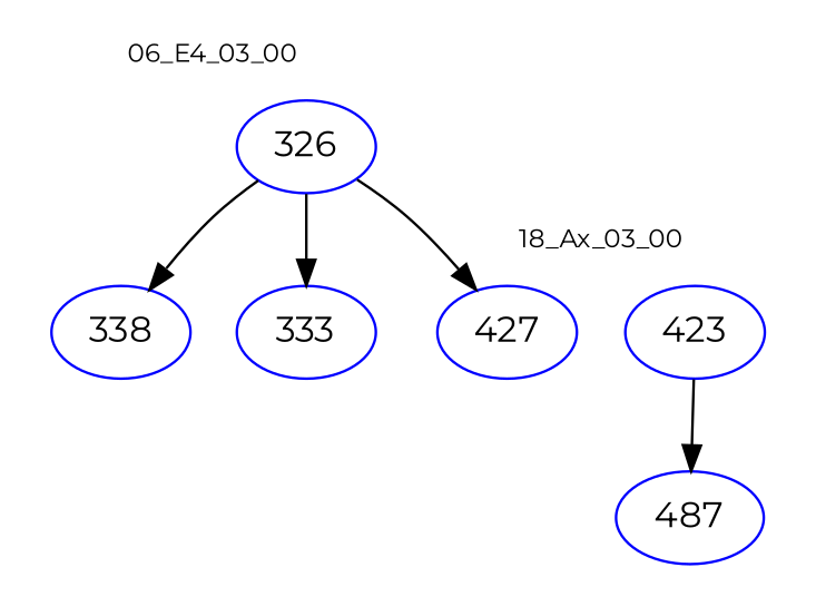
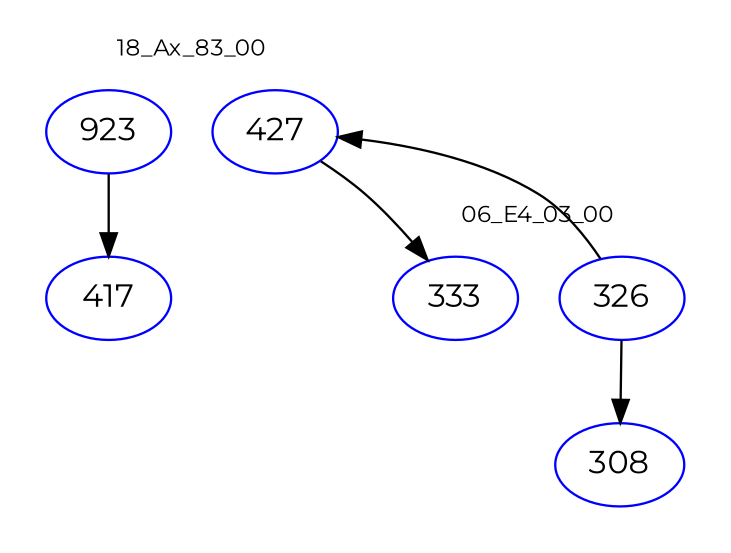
  digraph {
    fontname=Montserrat
    node [color=blue fontname=Montserrat]
    edge [color=black fontname=Montserrat]
-   n1 [label=423]
-   n2 [label=487]
+   n1 [label=923]
+   n2 [label=417]
    n3 [label=427]
    n4 [label=326]
-   n5 [label=338]
+   n5 [label=308]
    n6 [label=333]
    subgraph cluster_1 {
      color=white
      fontsize=10
-     label="18_Ax_03_00"
+     label="18_Ax_83_00"
      n1
      n2
      n3
    }
    subgraph cluster_2 {
      color=white
      fontsize=10
      label="06_E4_03_00"
      n4
      n5
      n6
    }
    n1 -> n2
    n4 -> n3
    n4 -> n5
-   n4 -> n6
+   n3 -> n6
  }
